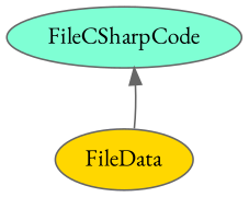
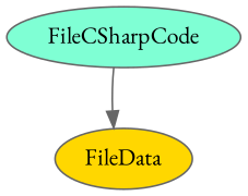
  digraph {
    fontname="EB Garamond"
    node [color=gray40 style=filled fontname="EB Garamond"]
    n1 [label=FileCSharpCode shape=oval fillcolor=aquamarine]
    FileData [fillcolor=gold]
-   FileData -> n1 [color=gray40 fontname="EB Garamond"]
+   n1 -> FileData [color=gray40 fontname="EB Garamond"]
  }
